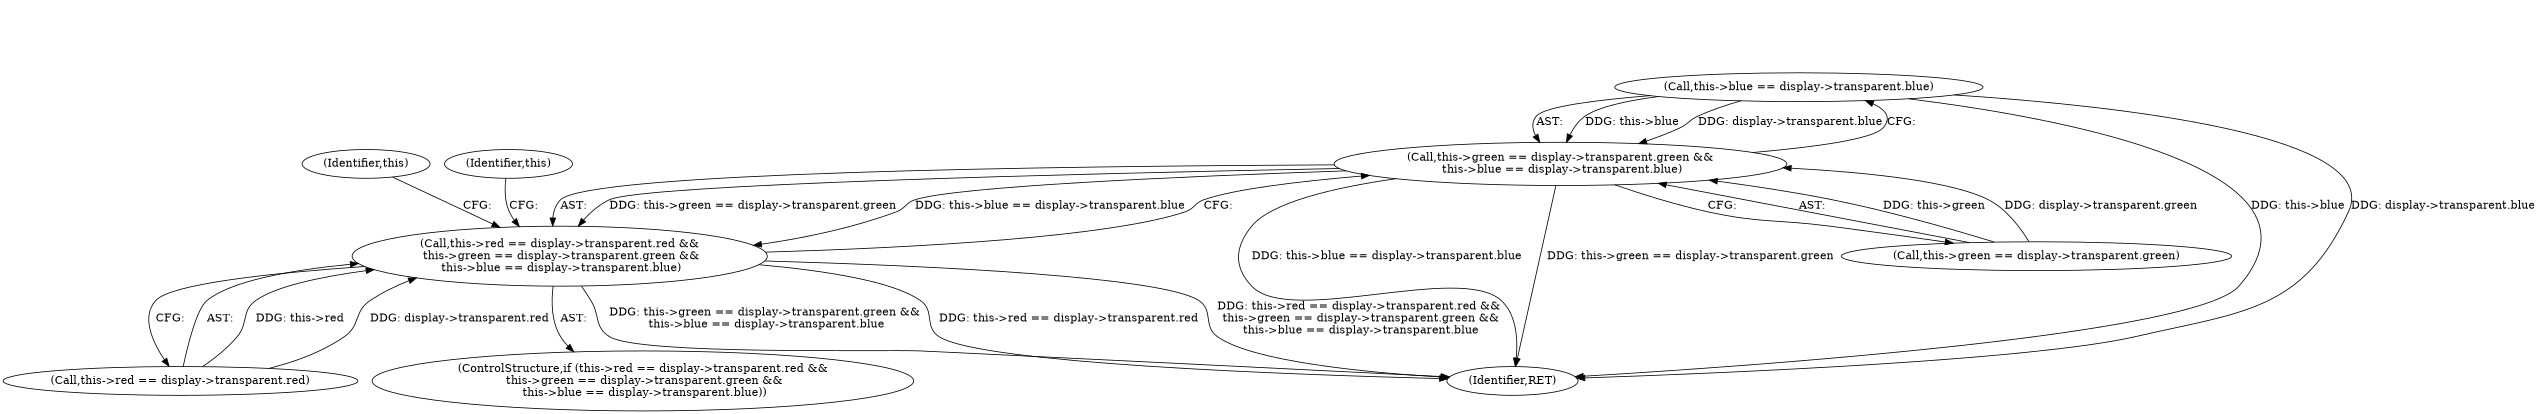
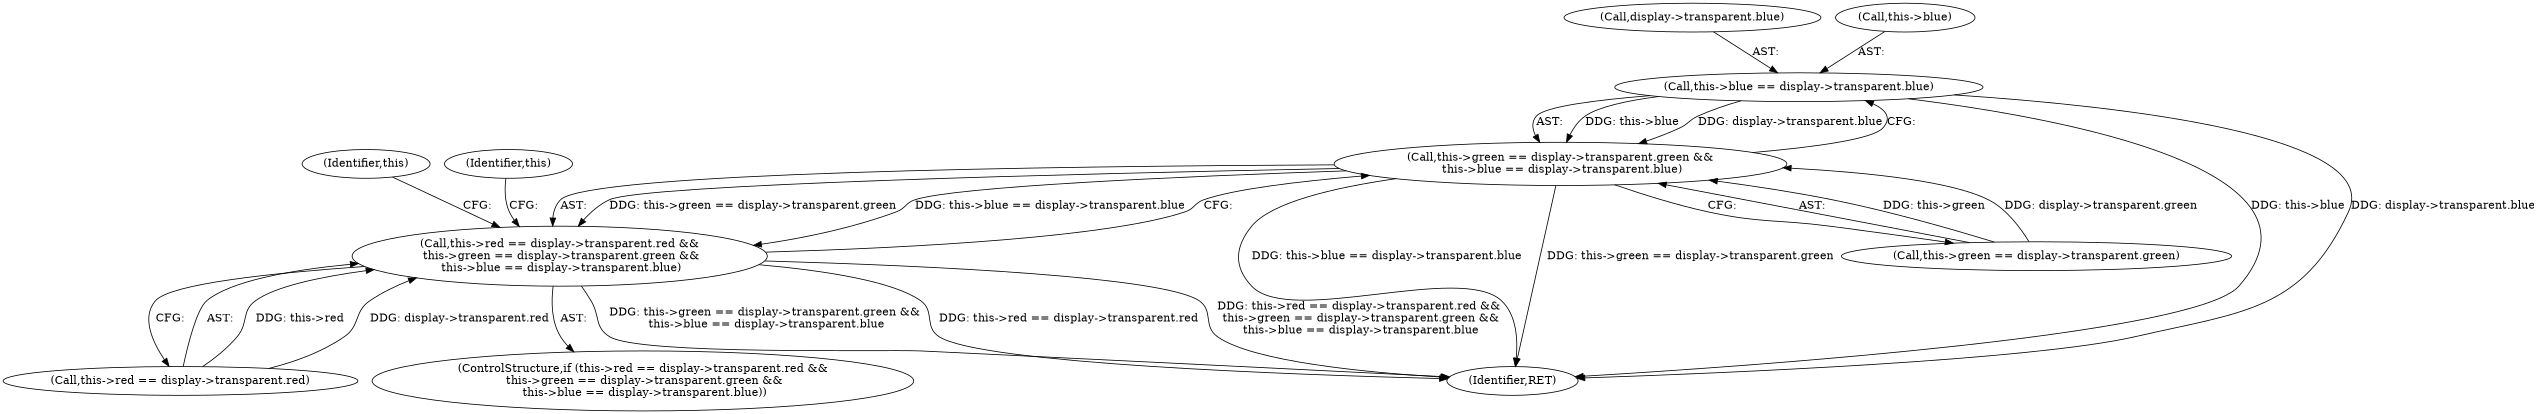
  digraph {
    n1 [label="(Call,this->blue == display->transparent.blue)"]
    n2 [label="(Call,this->green == display->transparent.green &&\n this->blue == display->transparent.blue)"]
    n3 [label="(Identifier,RET)"]
    n4 [label="(Call,this->red == display->transparent.red &&\n this->green == display->transparent.green &&\n this->blue == display->transparent.blue)"]
    n5 [label="(Call,this->green == display->transparent.green)"]
+   n6 [label="(Call,display->transparent.blue)"]
    n7 [label="(Call,this->red == display->transparent.red)"]
    n8 [label="(ControlStructure,if (this->red == display->transparent.red &&\n this->green == display->transparent.green &&\n this->blue == display->transparent.blue))"]
+   n9 [label="(Call,this->blue)"]
    n10 [label="(Identifier,this)"]
    n11 [label="(Identifier,this)"]
    n1 -> n2 [label="AST: "]
    n1 -> n2 [label="DDG: this->blue"]
    n1 -> n2 [label="DDG: display->transparent.blue"]
    n1 -> n3 [label="DDG: this->blue"]
    n1 -> n3 [label="DDG: display->transparent.blue"]
    n2 -> n1 [label="CFG: "]
    n2 -> n3 [label="DDG: this->blue == display->transparent.blue"]
    n2 -> n3 [label="DDG: this->green == display->transparent.green"]
    n2 -> n4 [label="AST: "]
    n2 -> n4 [label="DDG: this->green == display->transparent.green"]
    n2 -> n4 [label="DDG: this->blue == display->transparent.blue"]
    n2 -> n5 [label="CFG: "]
    n4 -> n2 [label="CFG: "]
    n4 -> n3 [label="DDG: this->green == display->transparent.green &&\n this->blue == display->transparent.blue"]
    n4 -> n3 [label="DDG: this->red == display->transparent.red"]
    n4 -> n3 [label="DDG: this->red == display->transparent.red &&\n this->green == display->transparent.green &&\n this->blue == display->transparent.blue"]
    n4 -> n7 [label="CFG: "]
    n4 -> n8 [label="AST: "]
    n5 -> n2 [label="AST: "]
    n5 -> n2 [label="DDG: this->green"]
    n5 -> n2 [label="DDG: display->transparent.green"]
+   n6 -> n1 [label="AST: "]
    n7 -> n4 [label="AST: "]
    n7 -> n4 [label="DDG: this->red"]
    n7 -> n4 [label="DDG: display->transparent.red"]
+   n9 -> n1 [label="AST: "]
    n10 -> n4 [label="CFG: "]
    n11 -> n4 [label="CFG: "]
  }
